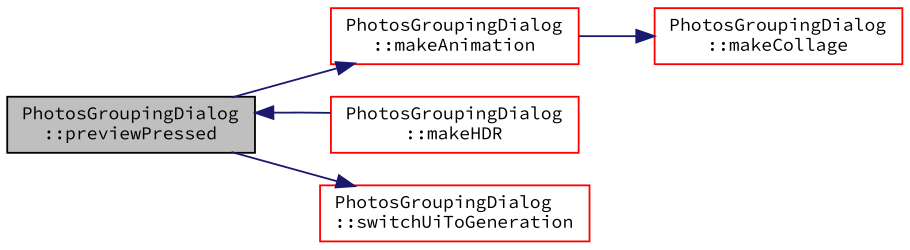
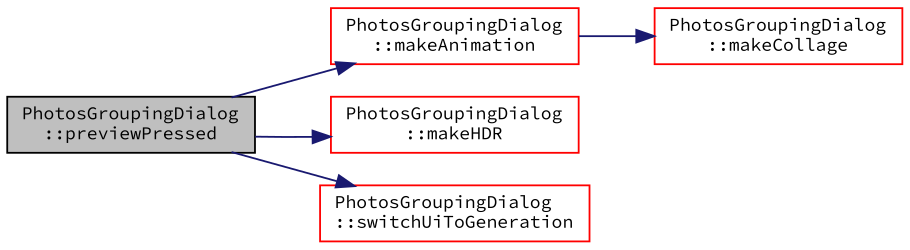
  digraph {
    fontname="Source Code Pro"
    rankdir=LR
    node [color=red fillcolor=white fontname="Source Code Pro" fontsize=10 shape=record style=filled]
    edge [color=midnightblue fontname="Source Code Pro" fontsize=10 labelfontname=Helvetica labelfontsize=10 style=solid]
    n1 [color=black fillcolor=grey75 fontcolor=black height=0.2 label="PhotosGroupingDialog\l::previewPressed" width=0.4]
    n2 [height=0.2 label="PhotosGroupingDialog\l::makeAnimation" width=0.4]
    n3 [height=0.2 label="PhotosGroupingDialog\l::makeHDR" width=0.4]
    n4 [height=0.2 label="PhotosGroupingDialog\l::switchUiToGeneration" width=0.4]
    n5 [height=0.2 label="PhotosGroupingDialog\l::makeCollage" width=0.4]
    n1 -> n2
-   n3 -> n1
+   n1 -> n3
    n1 -> n4
    n2 -> n5
  }
